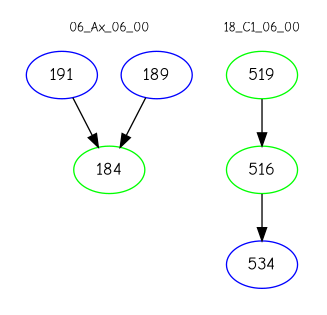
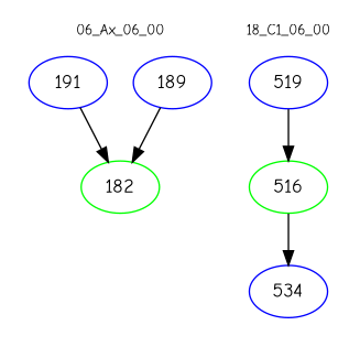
  digraph {
    fontname="Comic Neue"
    node [color=blue fontname="Comic Neue"]
    edge [color=black fontname="Comic Neue"]
    n1 [label=189]
-   n2 [color=green label=184]
+   n2 [color=green label=182]
    n3 [label=191]
-   n4 [color=green label=519]
+   n4 [label=519]
    n5 [color=green label=516]
    n6 [label=534]
    subgraph cluster_1 {
      color=white
      fontsize=10
      label="06_Ax_06_00"
      n1
      n2
      n3
    }
    subgraph cluster_2 {
      color=white
      fontsize=10
      label="18_C1_06_00"
      n4
      n5
      n6
    }
    n1 -> n2
    n3 -> n2
    n4 -> n5
    n5 -> n6
  }
